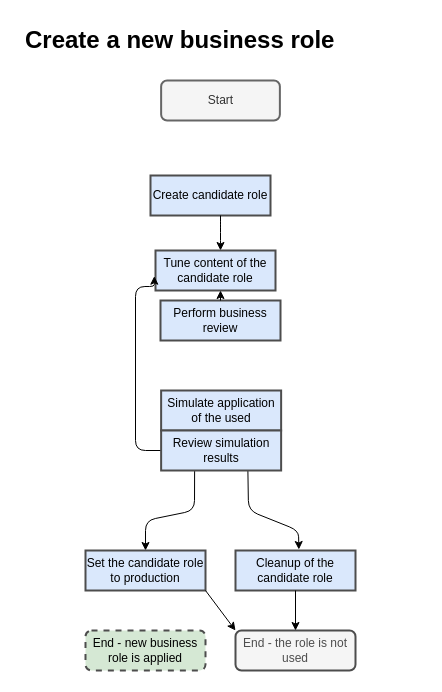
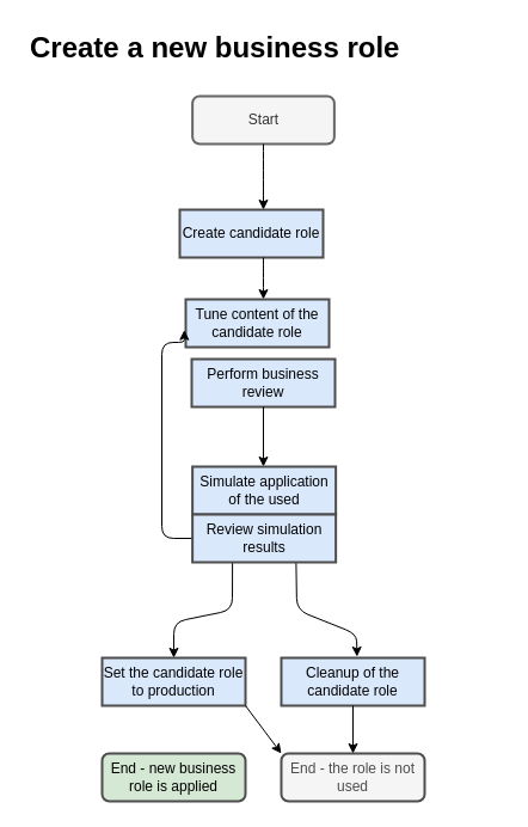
  <mxCell id="0" />
  <mxCell id="1" parent="0" />
  <mxCell id="2" value="&lt;h1&gt;Create a new business role&lt;/h1&gt;" style="text;html=1;strokeColor=none;fillColor=none;spacing=5;spacingTop=-20;whiteSpace=wrap;overflow=hidden;rounded=0;" vertex="1" parent="1"><mxGeometry x="20" y="20" width="400" height="60" as="geometry" /></mxCell>
  <mxCell id="3" value="Start" style="whiteSpace=wrap;html=1;rounded=1;strokeWidth=2;strokeColor=#666666;fontColor=#333333;fillColor=#f5f5f5;" vertex="1" parent="1"><mxGeometry x="160.625" y="80" width="118.75" height="40" as="geometry" /></mxCell>
  <mxCell id="4" value="Create candidate role" style="whiteSpace=wrap;html=1;strokeWidth=2;strokeColor=#4D4D4D;fillColor=#dae8fc;" vertex="1" parent="1"><mxGeometry x="150" y="175" width="120" height="40" as="geometry" /></mxCell>
+ <mxCell id="5" value="" style="html=1;rounded=1;curved=0;sourcePerimeterSpacing=0;targetPerimeterSpacing=0;startSize=6;endSize=6;noEdgeStyle=1;orthogonal=1;" edge="1" parent="1" source="3" target="4"><mxGeometry relative="1" as="geometry"><Array as="points"><mxPoint x="220" y="132" /><mxPoint x="220" y="158" /></Array></mxGeometry></mxCell>
  <mxCell id="6" value="" style="html=1;rounded=1;curved=0;sourcePerimeterSpacing=0;targetPerimeterSpacing=0;startSize=6;endSize=6;noEdgeStyle=1;orthogonal=1;" edge="1" parent="1" source="4" target="7"><mxGeometry relative="1" as="geometry"><mxPoint x="1675" y="2940" as="sourcePoint" /><Array as="points"><mxPoint x="220" y="222" /><mxPoint x="220" y="248" /></Array></mxGeometry></mxCell>
  <mxCell id="7" value="Tune content of the candidate role" style="whiteSpace=wrap;html=1;strokeWidth=2;strokeColor=#4D4D4D;fontColor=default;fillColor=#dae8fc;" vertex="1" parent="1"><mxGeometry x="155" y="250" width="120" height="40" as="geometry" /></mxCell>
  <mxCell id="8" value="Perform business review" style="whiteSpace=wrap;html=1;strokeWidth=2;strokeColor=#4D4D4D;fontColor=default;fillColor=#dae8fc;" vertex="1" parent="1"><mxGeometry x="160" y="300" width="120" height="40" as="geometry" /></mxCell>
- <mxCell id="9" value="" style="html=1;rounded=1;sourcePerimeterSpacing=0;targetPerimeterSpacing=0;startSize=6;endSize=6;orthogonal=1;" edge="1" parent="1" source="8" target="7"><mxGeometry relative="1" as="geometry"><mxPoint x="1395" y="2550" as="sourcePoint" /><mxPoint x="220" y="390" as="targetPoint" /></mxGeometry></mxCell>
+ <mxCell id="9" value="" style="html=1;rounded=1;sourcePerimeterSpacing=0;targetPerimeterSpacing=0;startSize=6;endSize=6;orthogonal=1;" edge="1" parent="1" source="8" target="10"><mxGeometry relative="1" as="geometry"><mxPoint x="1395" y="2550" as="sourcePoint" /><mxPoint x="220" y="390" as="targetPoint" /></mxGeometry></mxCell>
  <mxCell id="10" value="Simulate application of the used" style="whiteSpace=wrap;html=1;fontSize=12;strokeWidth=2;strokeColor=#4D4D4D;fontColor=default;fillColor=#dae8fc;" vertex="1" parent="1"><mxGeometry x="160.63" y="390" width="120" height="40" as="geometry" /></mxCell>
  <mxCell id="11" value="" style="html=1;rounded=1;curved=0;sourcePerimeterSpacing=0;targetPerimeterSpacing=0;startSize=6;endSize=6;noEdgeStyle=1;orthogonal=1;exitX=0.279;exitY=0.999;exitDx=0;exitDy=0;exitPerimeter=0;entryX=0.5;entryY=0;entryDx=0;entryDy=0;" edge="1" parent="1" source="20" target="12"><mxGeometry relative="1" as="geometry"><mxPoint x="195" y="500" as="sourcePoint" /><mxPoint x="145" y="540" as="targetPoint" /><Array as="points"><mxPoint x="194" y="510" /><mxPoint x="145" y="520" /></Array></mxGeometry></mxCell>
  <mxCell id="12" value="Set the candidate role to production" style="whiteSpace=wrap;html=1;strokeWidth=2;strokeColor=#4D4D4D;fontColor=default;fillColor=#dae8fc;" vertex="1" parent="1"><mxGeometry x="85" y="550" width="120" height="40" as="geometry" /></mxCell>
  <mxCell id="13" value="" style="html=1;rounded=1;sourcePerimeterSpacing=0;targetPerimeterSpacing=0;startSize=6;endSize=6;orthogonal=1;" edge="1" parent="1" source="12" target="15"><mxGeometry relative="1" as="geometry"><mxPoint x="1183" y="2300" as="sourcePoint" /></mxGeometry></mxCell>
- <mxCell id="14" value="End - new business role is applied" style="whiteSpace=wrap;html=1;rounded=1;strokeWidth=2;strokeColor=#4D4D4D;fillColor=#d5e8d4;dashed=1;" vertex="1" parent="1"><mxGeometry x="85" y="630" width="120" height="40" as="geometry" /></mxCell>
+ <mxCell id="14" value="End - new business role is applied" style="whiteSpace=wrap;html=1;rounded=1;strokeWidth=2;strokeColor=#4D4D4D;fillColor=#d5e8d4;" vertex="1" parent="1"><mxGeometry x="85" y="630" width="120" height="40" as="geometry" /></mxCell>
  <mxCell id="15" value="End - the role is not used" style="whiteSpace=wrap;html=1;rounded=1;fillColor=#f5f5f5;fontColor=#4D4D4D;strokeColor=#4D4D4D;strokeWidth=2;" vertex="1" parent="1"><mxGeometry x="235" y="630" width="120" height="40" as="geometry" /></mxCell>
  <mxCell id="16" value="Cleanup of the candidate role" style="whiteSpace=wrap;html=1;strokeWidth=2;strokeColor=#4D4D4D;fontColor=default;fillColor=#dae8fc;" vertex="1" parent="1"><mxGeometry x="235" y="550" width="120" height="40" as="geometry" /></mxCell>
  <mxCell id="17" value="" style="html=1;rounded=1;sourcePerimeterSpacing=0;targetPerimeterSpacing=0;startSize=6;endSize=6;orthogonal=1;" edge="1" parent="1" source="16" target="15"><mxGeometry relative="1" as="geometry"><mxPoint x="1158" y="2130" as="sourcePoint" /></mxGeometry></mxCell>
  <mxCell id="18" value="" style="html=1;rounded=1;curved=0;sourcePerimeterSpacing=0;targetPerimeterSpacing=0;startSize=6;endSize=6;noEdgeStyle=1;orthogonal=1;exitX=0.723;exitY=0.987;exitDx=0;exitDy=0;exitPerimeter=0;entryX=0.528;entryY=-0.025;entryDx=0;entryDy=0;entryPerimeter=0;" edge="1" parent="1" source="20" target="16"><mxGeometry relative="1" as="geometry"><mxPoint x="248" y="500" as="sourcePoint" /><Array as="points"><mxPoint x="248" y="510" /><mxPoint x="298" y="530" /></Array></mxGeometry></mxCell>
  <mxCell id="19" value="" style="endArrow=classic;html=1;rounded=1;exitX=0;exitY=0.5;exitDx=0;exitDy=0;entryX=-0.01;entryY=0.642;entryDx=0;entryDy=0;entryPerimeter=0;edgeStyle=orthogonalEdgeStyle;" edge="1" parent="1" source="20" target="7"><mxGeometry width="50" height="50" relative="1" as="geometry"><mxPoint x="405" y="430" as="sourcePoint" /><mxPoint x="455" y="380" as="targetPoint" /><Array as="points"><mxPoint x="135" y="450" /><mxPoint x="135" y="286" /></Array></mxGeometry></mxCell>
  <mxCell id="20" value="Review simulation results" style="whiteSpace=wrap;html=1;fontSize=12;strokeWidth=2;strokeColor=#4D4D4D;fontColor=default;fillColor=#dae8fc;" vertex="1" parent="1"><mxGeometry x="160.63" y="430" width="120" height="40" as="geometry" /></mxCell>
